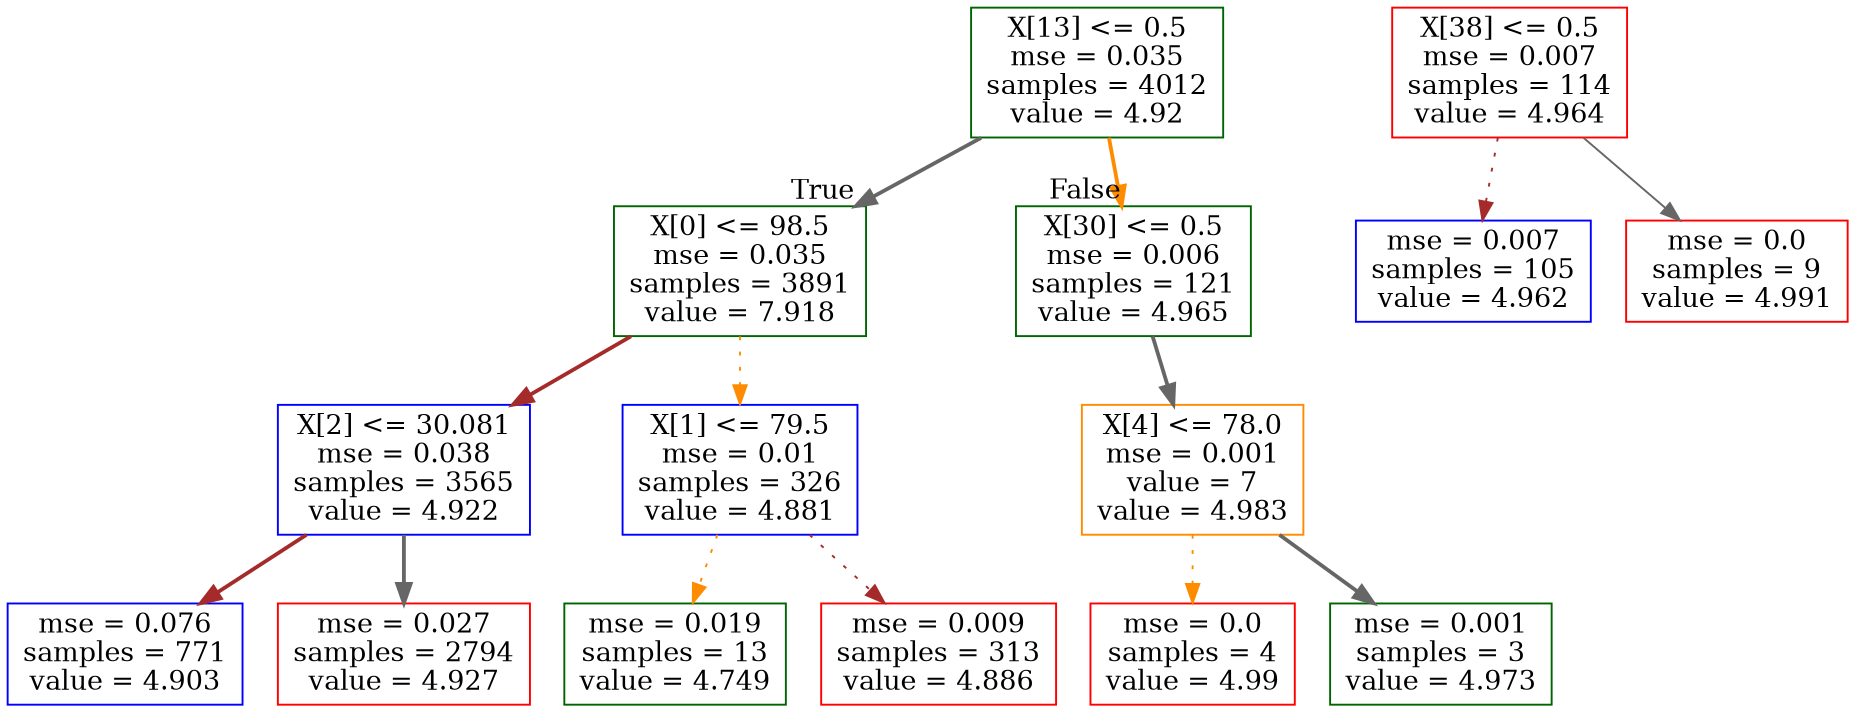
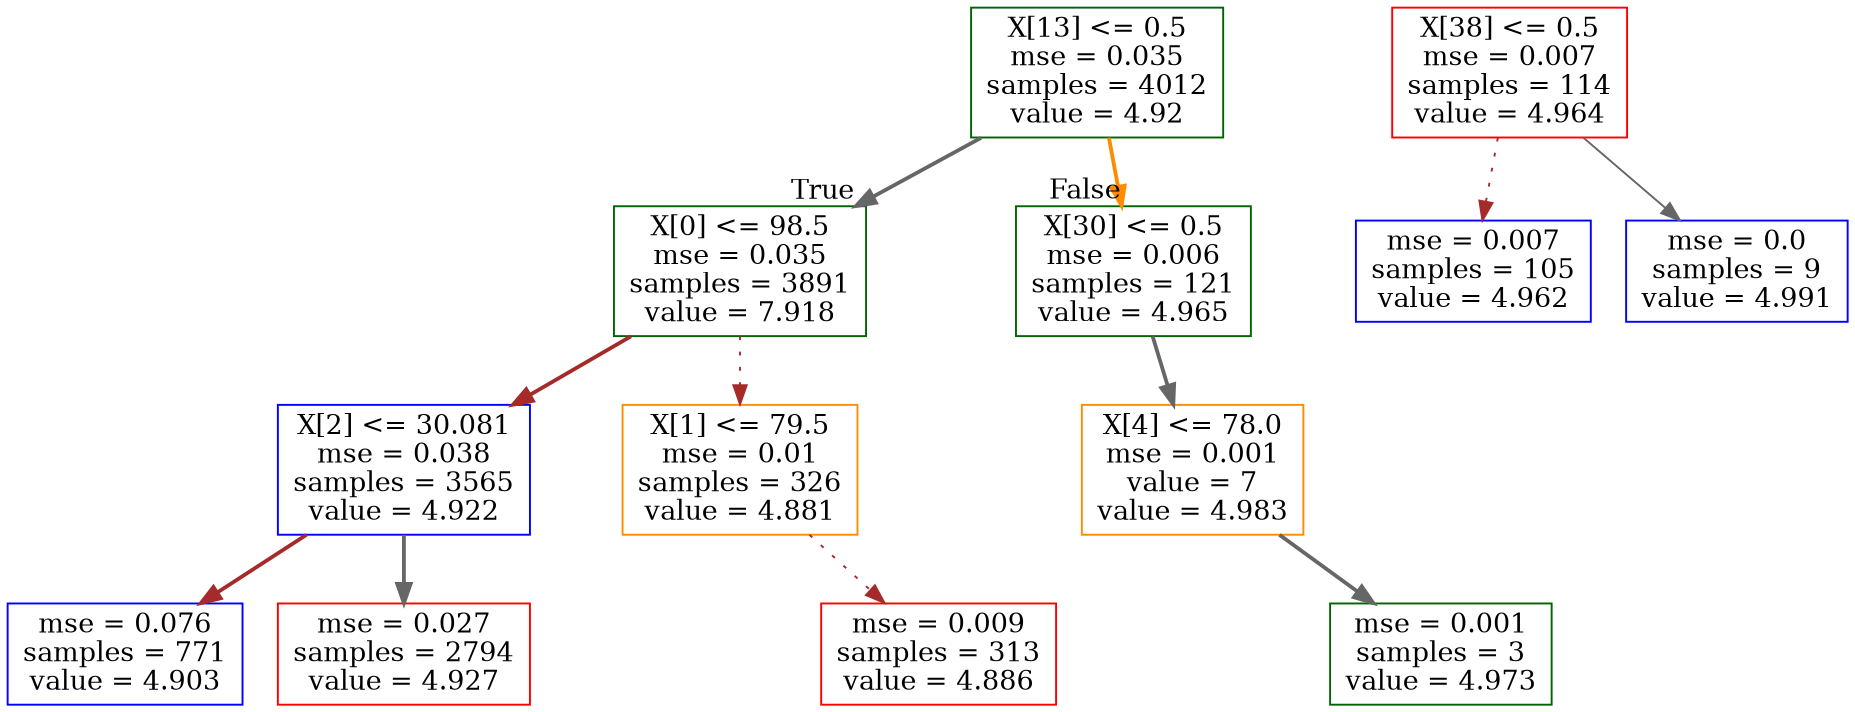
  digraph {
    node [color=darkgreen shape=box]
    edge [color=gray40 style=bold]
    n1 [label="X[13] <= 0.5\nmse = 0.035\nsamples = 4012\nvalue = 4.92"]
    n2 [label="X[0] <= 98.5\nmse = 0.035\nsamples = 3891\nvalue = 7.918"]
    n3 [label="X[30] <= 0.5\nmse = 0.006\nsamples = 121\nvalue = 4.965"]
    n4 [color=blue label="X[2] <= 30.081\nmse = 0.038\nsamples = 3565\nvalue = 4.922"]
-   n5 [color=blue label="X[1] <= 79.5\nmse = 0.01\nsamples = 326\nvalue = 4.881"]
+   n5 [color=darkorange label="X[1] <= 79.5\nmse = 0.01\nsamples = 326\nvalue = 4.881"]
    n6 [color=darkorange label="X[4] <= 78.0\nmse = 0.001\nvalue = 7\nvalue = 4.983"]
    n7 [color=blue label="mse = 0.076\nsamples = 771\nvalue = 4.903"]
    n8 [color=red label="mse = 0.027\nsamples = 2794\nvalue = 4.927"]
-   n9 [label="mse = 0.019\nsamples = 13\nvalue = 4.749"]
    n10 [color=red label="mse = 0.009\nsamples = 313\nvalue = 4.886"]
    n11 [color=red label="X[38] <= 0.5\nmse = 0.007\nsamples = 114\nvalue = 4.964"]
    n12 [color=blue label="mse = 0.007\nsamples = 105\nvalue = 4.962"]
-   n13 [color=red label="mse = 0.0\nsamples = 9\nvalue = 4.991"]
-   n14 [color=red label="mse = 0.0\nsamples = 4\nvalue = 4.99"]
+   n13 [color=blue label="mse = 0.0\nsamples = 9\nvalue = 4.991"]
    n15 [label="mse = 0.001\nsamples = 3\nvalue = 4.973"]
    n1 -> n2 [headlabel=True labelangle=45 labeldistance=2.5]
    n1 -> n3 [color=darkorange headlabel=False labelangle=-45 labeldistance=2.5]
    n2 -> n4 [color=brown]
-   n2 -> n5 [color=darkorange style=dotted]
+   n2 -> n5 [color=brown style=dotted]
    n3 -> n6
    n4 -> n7 [color=brown]
    n4 -> n8
-   n5 -> n9 [color=darkorange style=dotted]
    n5 -> n10 [color=brown style=dotted]
-   n6 -> n14 [color=darkorange style=dotted]
    n6 -> n15
    n11 -> n12 [color=brown style=dotted]
    n11 -> n13 [style=solid]
  }
